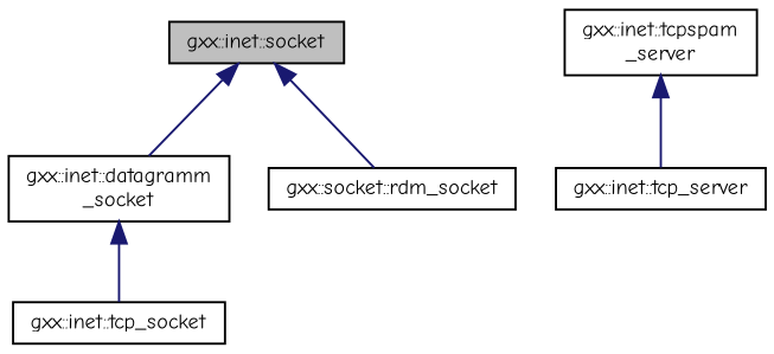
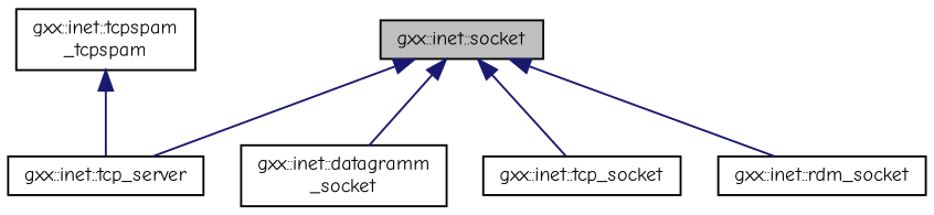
  digraph {
    fontname="Comic Neue"
    node [color=black fillcolor=white fontname="Comic Neue" fontsize=10 shape=record style=filled]
    edge [color=midnightblue dir=back fontname="Comic Neue" fontsize=10 labelfontname=Helvetica labelfontsize=10 style=solid]
    n1 [fillcolor=grey75 fontcolor=black height=0.2 label="gxx::inet::socket" width=0.4]
    n2 [height=0.2 label="gxx::inet::datagramm\l_socket" width=0.4]
    n3 [height=0.2 label="gxx::inet::tcp_server" width=0.4]
    n4 [height=0.2 label="gxx::inet::tcp_socket" width=0.4]
-   n5 [height=0.2 label="gxx::socket::rdm_socket" width=0.4]
-   n6 [height=0.2 label="gxx::inet::tcpspam\l_server" width=0.4]
+   n5 [height=0.2 label="gxx::inet::rdm_socket" width=0.4]
+   n6 [height=0.2 label="gxx::inet::tcpspam\l_tcpspam" width=0.4]
    n1 -> n2
-   n2 -> n4
+   n1 -> n3
+   n1 -> n4
    n1 -> n5
    n6 -> n3
  }
